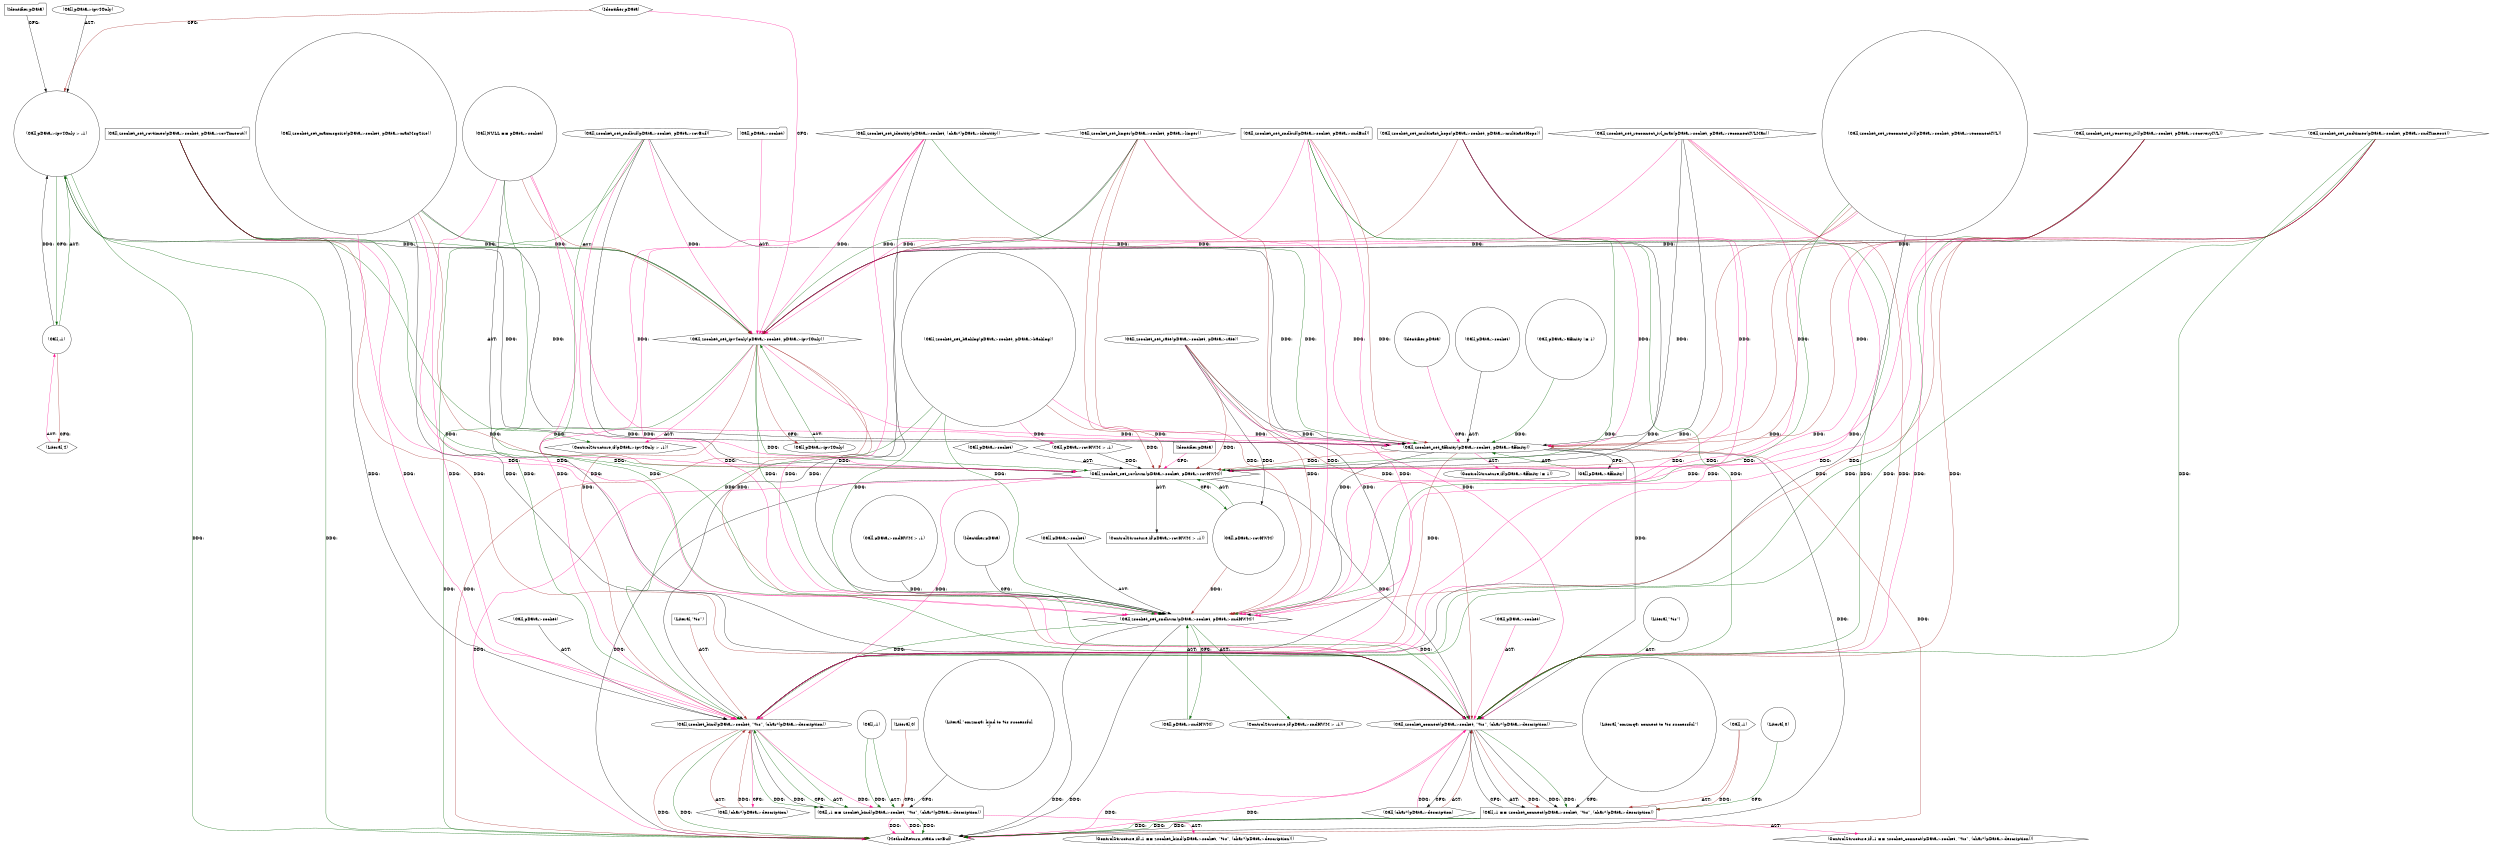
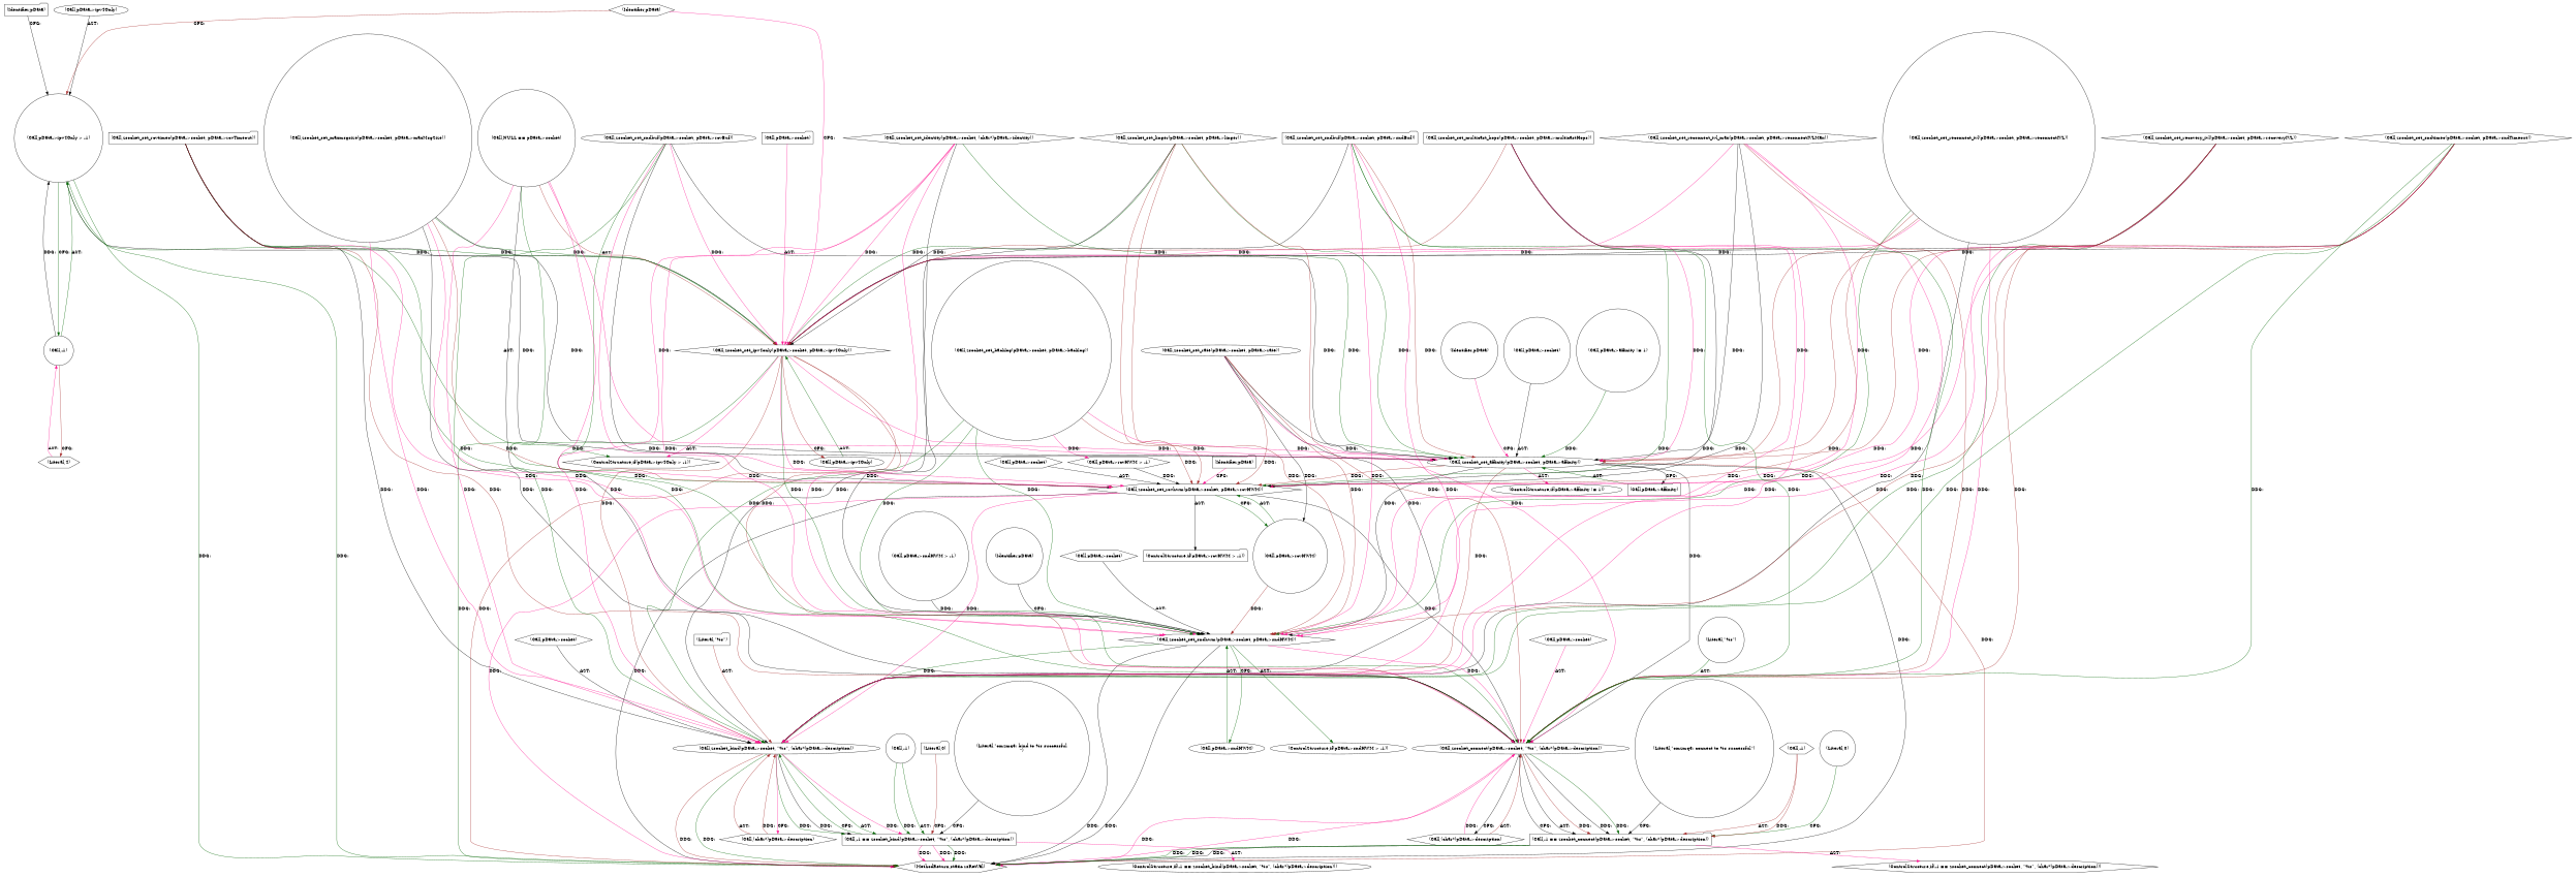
  digraph {
    node [shape=hexagon]
    edge [color=deeppink]
    n1 [label="(Call,pData->ipv4Only > -1)" shape=circle]
    n2 [label="(Call,-1)" shape=circle]
    n3 [label="(Call,zsocket_set_ipv4only(pData->socket, pData->ipv4Only))"]
-   n4 [label="(MethodReturn,static rcvBuf)"]
+   n4 [label="(MethodReturn,static rsRetVal)"]
    n5 [label="(ControlStructure,if(pData->ipv4Only > -1))"]
    n6 [label="(Literal,4)"]
    n7 [label="(Call,zsocket_set_affinity(pData->socket, pData->affinity))" shape=ellipse]
    n8 [label="(Call,zsocket_set_rcvhwm(pData->socket, pData->rcvHWM))"]
    n9 [label="(Call,zsocket_set_sndhwm(pData->socket, pData->sndHWM))"]
    n10 [label="(Call,zsocket_bind(pData->socket, \"%s\", (char*)pData->description))" shape=ellipse]
    n11 [label="(Call,zsocket_connect(pData->socket, \"%s\", (char*)pData->description))" shape=ellipse]
    n12 [label="(Call,pData->ipv4Only)" shape=ellipse]
    n13 [label="(Call,pData->affinity)" shape=folder]
    n14 [label="(ControlStructure,if(pData->affinity != 1))" shape=ellipse]
    n15 [label="(ControlStructure,if(pData->rcvHWM > -1))" shape=folder]
    n16 [label="(Call,pData->rcvHWM)" shape=circle]
    n17 [label="(Call,pData->sndHWM)" shape=ellipse]
    n18 [label="(ControlStructure,if(pData->sndHWM > -1))" shape=ellipse]
    n19 [label="(Call,-1 == zsocket_bind(pData->socket, \"%s\", (char*)pData->description))" shape=folder]
    n20 [label="(Call,(char*)pData->description)"]
    n21 [label="(Call,-1 == zsocket_connect(pData->socket, \"%s\", (char*)pData->description))" shape=folder]
    n22 [label="(Call,(char*)pData->description)"]
    n23 [label="(ControlStructure,if(-1 == zsocket_bind(pData->socket, \"%s\", (char*)pData->description)))" shape=ellipse]
    n24 [label="(ControlStructure,if(-1 == zsocket_connect(pData->socket, \"%s\", (char*)pData->description)))"]
    n25 [label="(Call,-1)" shape=circle]
    n26 [label="(Identifier,pData)" shape=folder]
    n27 [label="(Call,zsocket_set_rcvtimeo(pData->socket, pData->rcvTimeout))" shape=folder]
    n28 [label="(Literal,\"%s\")" shape=circle]
    n29 [label="(Literal,\"%s\")" shape=folder]
    n30 [label="(Call,zsocket_set_linger(pData->socket, pData->linger))"]
    n31 [label="(Call,zsocket_set_recovery_ivl(pData->socket, pData->recoveryIVL))"]
    n32 [label="(Call,zsocket_set_backlog(pData->socket, pData->backlog))" shape=circle]
    n33 [label="(Call,pData->rcvHWM > -1)"]
    n34 [label="(Call,zsocket_set_maxmsgsize(pData->socket, pData->maxMsgSize))" shape=circle]
    n35 [label="(Call,zsocket_set_rate(pData->socket, pData->rate))" shape=ellipse]
    n36 [label="(Call,pData->sndHWM > -1)" shape=circle]
    n37 [label="(Identifier,pData)" shape=circle]
    n38 [label="(Literal,0)" shape=circle]
    n39 [label="(Call,pData->socket)" shape=circle]
    n40 [label="(Call,pData->affinity != 1)" shape=circle]
    n41 [label="(Call,zsocket_set_sndbuf(pData->socket, pData->rcvBuf))" shape=ellipse]
    n42 [label="(Identifier,pData)" shape=folder]
    n43 [label="(Call,pData->ipv4Only)" shape=ellipse]
    n44 [label="(Call,pData->socket)"]
    n45 [label="(Call,pData->socket)"]
    n46 [label="(Literal,0)" shape=folder]
    n47 [label="(Call,zsocket_set_reconnect_ivl_max(pData->socket, pData->reconnectIVLMax))"]
    n48 [label="(Call,pData->socket)"]
    n49 [label="(Identifier,pData)" shape=circle]
    n50 [label="(Call,zsocket_set_reconnect_ivl(pData->socket, pData->reconnectIVL))" shape=circle]
    n51 [label="(Literal,\"omzmq3: connect to %s successful\")" shape=circle]
    n52 [label="(Call,pData->socket)" shape=folder]
    n53 [label="(Identifier,pData)"]
    n54 [label="(Call,NULL == pData->socket)" shape=circle]
    n55 [label="(Call,-1)"]
    n56 [label="(Call,zsocket_set_sndtimeo(pData->socket, pData->sndTimeout))"]
    n57 [label="(Call,zsocket_set_identity(pData->socket, (char*)pData->identity))"]
    n58 [label="(Call,pData->socket)"]
    n59 [label="(Literal,\"omzmq3: bind to %s successful\n\")" shape=circle]
    n60 [label="(Call,zsocket_set_multicast_hops(pData->socket, pData->multicastHops))" shape=folder]
    n61 [label="(Call,zsocket_set_sndbuf(pData->socket, pData->sndBuf))" shape=folder]
    n1 -> n2 [color=darkgreen label="CFG: "]
    n1 -> n3 [color=black label="DDG: "]
    n1 -> n4 [color=darkgreen label="DDG: "]
    n1 -> n4 [color=darkgreen label="DDG: "]
    n1 -> n5 [color=darkgreen label="AST: "]
    n2 -> n1 [color=darkgreen label="AST: "]
    n2 -> n1 [color=black label="DDG: "]
    n2 -> n6 [color=brown label="CFG: "]
    n3 -> n4 [color=darkgreen label="DDG: "]
    n3 -> n4 [color=brown label="DDG: "]
    n3 -> n5 [label="AST: "]
    n3 -> n7 [label="DDG: "]
-   n3 -> n8 [color=darkgreen label="DDG: "]
+   n3 -> n8 [label="DDG: "]
    n3 -> n9 [color=darkgreen label="DDG: "]
    n3 -> n10 [color=brown label="DDG: "]
    n3 -> n11 [color=brown label="DDG: "]
    n3 -> n12 [color=brown label="CFG: "]
    n6 -> n2 [label="AST: "]
    n7 -> n4 [color=black label="DDG: "]
    n7 -> n4 [color=brown label="DDG: "]
    n7 -> n8 [color=brown label="DDG: "]
    n7 -> n9 [color=black label="DDG: "]
    n7 -> n10 [color=brown label="DDG: "]
    n7 -> n11 [color=black label="DDG: "]
    n7 -> n13 [color=black label="CFG: "]
    n7 -> n14 [label="AST: "]
    n8 -> n4 [color=black label="DDG: "]
    n8 -> n4 [label="DDG: "]
    n8 -> n10 [label="DDG: "]
    n8 -> n11 [color=black label="DDG: "]
    n8 -> n15 [color=black label="AST: "]
    n8 -> n16 [color=darkgreen label="CFG: "]
    n9 -> n4 [color=black label="DDG: "]
    n9 -> n4 [color=black label="DDG: "]
    n9 -> n10 [color=darkgreen label="DDG: "]
    n9 -> n11 [label="DDG: "]
    n9 -> n17 [color=darkgreen label="CFG: "]
    n9 -> n18 [color=darkgreen label="AST: "]
    n10 -> n4 [color=brown label="DDG: "]
    n10 -> n4 [color=darkgreen label="DDG: "]
    n10 -> n19 [color=darkgreen label="AST: "]
    n10 -> n19 [label="DDG: "]
    n10 -> n19 [color=darkgreen label="DDG: "]
    n10 -> n19 [color=black label="DDG: "]
    n10 -> n20 [label="CFG: "]
    n11 -> n4 [label="DDG: "]
    n11 -> n4 [label="DDG: "]
    n11 -> n21 [color=black label="AST: "]
    n11 -> n21 [color=brown label="DDG: "]
    n11 -> n21 [color=black label="DDG: "]
    n11 -> n21 [color=darkgreen label="DDG: "]
    n11 -> n22 [color=black label="CFG: "]
    n12 -> n3 [color=darkgreen label="AST: "]
    n13 -> n7 [color=darkgreen label="AST: "]
    n16 -> n8 [color=darkgreen label="AST: "]
    n16 -> n9 [color=brown label="DDG: "]
    n17 -> n9 [color=darkgreen label="AST: "]
    n19 -> n4 [label="DDG: "]
    n19 -> n4 [label="DDG: "]
    n19 -> n4 [color=darkgreen label="DDG: "]
    n19 -> n10 [color=darkgreen label="CFG: "]
    n19 -> n23 [label="AST: "]
    n20 -> n10 [color=brown label="AST: "]
    n20 -> n10 [color=brown label="DDG: "]
    n21 -> n4 [color=black label="DDG: "]
    n21 -> n4 [color=darkgreen label="DDG: "]
    n21 -> n4 [color=darkgreen label="DDG: "]
    n21 -> n11 [color=black label="CFG: "]
    n21 -> n24 [label="AST: "]
    n22 -> n11 [color=brown label="AST: "]
    n22 -> n11 [label="DDG: "]
    n25 -> n19 [color=darkgreen label="AST: "]
    n25 -> n19 [color=darkgreen label="DDG: "]
    n26 -> n8 [label="CFG: "]
    n27 -> n3 [color=darkgreen label="DDG: "]
    n27 -> n7 [color=black label="DDG: "]
    n27 -> n8 [color=darkgreen label="DDG: "]
    n27 -> n9 [label="DDG: "]
    n27 -> n10 [color=black label="DDG: "]
    n27 -> n11 [color=brown label="DDG: "]
    n28 -> n11 [color=darkgreen label="AST: "]
    n29 -> n10 [color=brown label="AST: "]
    n30 -> n3 [color=darkgreen label="DDG: "]
-   n30 -> n7 [label="DDG: "]
+   n30 -> n7 [color=darkgreen label="DDG: "]
    n30 -> n8 [color=brown label="DDG: "]
    n30 -> n9 [color=brown label="DDG: "]
    n30 -> n10 [color=black label="DDG: "]
    n30 -> n11 [color=brown label="DDG: "]
    n31 -> n3 [color=black label="DDG: "]
    n31 -> n7 [color=brown label="DDG: "]
    n31 -> n8 [label="DDG: "]
    n31 -> n9 [label="DDG: "]
    n31 -> n10 [color=darkgreen label="DDG: "]
    n31 -> n11 [color=brown label="DDG: "]
    n32 -> n7 [label="DDG: "]
    n32 -> n8 [color=brown label="DDG: "]
    n32 -> n9 [color=darkgreen label="DDG: "]
    n32 -> n10 [color=darkgreen label="DDG: "]
    n32 -> n11 [color=darkgreen label="DDG: "]
    n32 -> n33 [label="DDG: "]
    n33 -> n8 [color=black label="DDG: "]
    n34 -> n3 [color=darkgreen label="DDG: "]
    n34 -> n7 [color=black label="DDG: "]
    n34 -> n8 [color=brown label="DDG: "]
    n34 -> n9 [label="DDG: "]
    n34 -> n10 [label="DDG: "]
    n34 -> n11 [color=black label="DDG: "]
    n35 -> n7 [color=black label="DDG: "]
    n35 -> n8 [color=brown label="DDG: "]
    n35 -> n9 [color=brown label="DDG: "]
    n35 -> n10 [color=black label="DDG: "]
    n35 -> n11 [label="DDG: "]
    n35 -> n16 [color=black label="DDG: "]
    n36 -> n9 [color=black label="DDG: "]
    n37 -> n7 [label="CFG: "]
    n38 -> n21 [color=darkgreen label="CFG: "]
    n39 -> n7 [color=black label="AST: "]
    n40 -> n7 [color=darkgreen label="DDG: "]
    n41 -> n3 [label="DDG: "]
    n41 -> n7 [color=black label="DDG: "]
    n41 -> n8 [color=black label="DDG: "]
    n41 -> n9 [label="DDG: "]
    n41 -> n10 [color=darkgreen label="DDG: "]
    n41 -> n11 [color=darkgreen label="DDG: "]
    n42 -> n1 [color=black label="CFG: "]
    n43 -> n1 [color=black label="AST: "]
    n44 -> n11 [label="AST: "]
    n45 -> n10 [color=black label="AST: "]
    n46 -> n19 [color=brown label="CFG: "]
    n47 -> n3 [label="DDG: "]
    n47 -> n7 [color=black label="DDG: "]
    n47 -> n8 [color=black label="DDG: "]
    n47 -> n9 [label="DDG: "]
    n47 -> n10 [label="DDG: "]
    n47 -> n11 [color=brown label="DDG: "]
    n48 -> n8 [color=black label="AST: "]
    n49 -> n9 [color=black label="CFG: "]
    n50 -> n3 [label="DDG: "]
    n50 -> n7 [color=brown label="DDG: "]
    n50 -> n8 [color=brown label="DDG: "]
    n50 -> n9 [color=darkgreen label="DDG: "]
    n50 -> n10 [color=black label="DDG: "]
    n50 -> n11 [label="DDG: "]
    n51 -> n21 [color=black label="CFG: "]
    n52 -> n3 [label="AST: "]
    n53 -> n1 [color=brown label="CFG: "]
    n53 -> n3 [label="CFG: "]
    n54 -> n3 [color=brown label="AST: "]
    n54 -> n7 [label="DDG: "]
    n54 -> n8 [label="DDG: "]
    n54 -> n9 [color=darkgreen label="DDG: "]
    n54 -> n10 [label="DDG: "]
    n54 -> n11 [color=black label="DDG: "]
    n55 -> n21 [color=brown label="AST: "]
    n55 -> n21 [color=brown label="DDG: "]
    n56 -> n3 [color=black label="DDG: "]
    n56 -> n7 [color=brown label="DDG: "]
    n56 -> n8 [label="DDG: "]
    n56 -> n9 [color=brown label="DDG: "]
    n56 -> n10 [color=darkgreen label="DDG: "]
    n56 -> n11 [color=darkgreen label="DDG: "]
    n57 -> n3 [label="DDG: "]
    n57 -> n7 [color=darkgreen label="DDG: "]
    n57 -> n8 [label="DDG: "]
    n57 -> n9 [color=black label="DDG: "]
    n57 -> n10 [label="DDG: "]
    n57 -> n11 [label="DDG: "]
    n58 -> n9 [color=black label="AST: "]
    n59 -> n19 [color=black label="CFG: "]
    n60 -> n3 [color=brown label="DDG: "]
    n60 -> n7 [label="DDG: "]
    n60 -> n8 [color=black label="DDG: "]
    n60 -> n9 [label="DDG: "]
    n60 -> n10 [label="DDG: "]
    n60 -> n11 [color=darkgreen label="DDG: "]
-   n61 -> n3 [label="DDG: "]
+   n61 -> n3 [color=black label="DDG: "]
    n61 -> n7 [color=brown label="DDG: "]
    n61 -> n8 [color=darkgreen label="DDG: "]
    n61 -> n9 [label="DDG: "]
    n61 -> n10 [label="DDG: "]
    n61 -> n11 [color=darkgreen label="DDG: "]
  }
